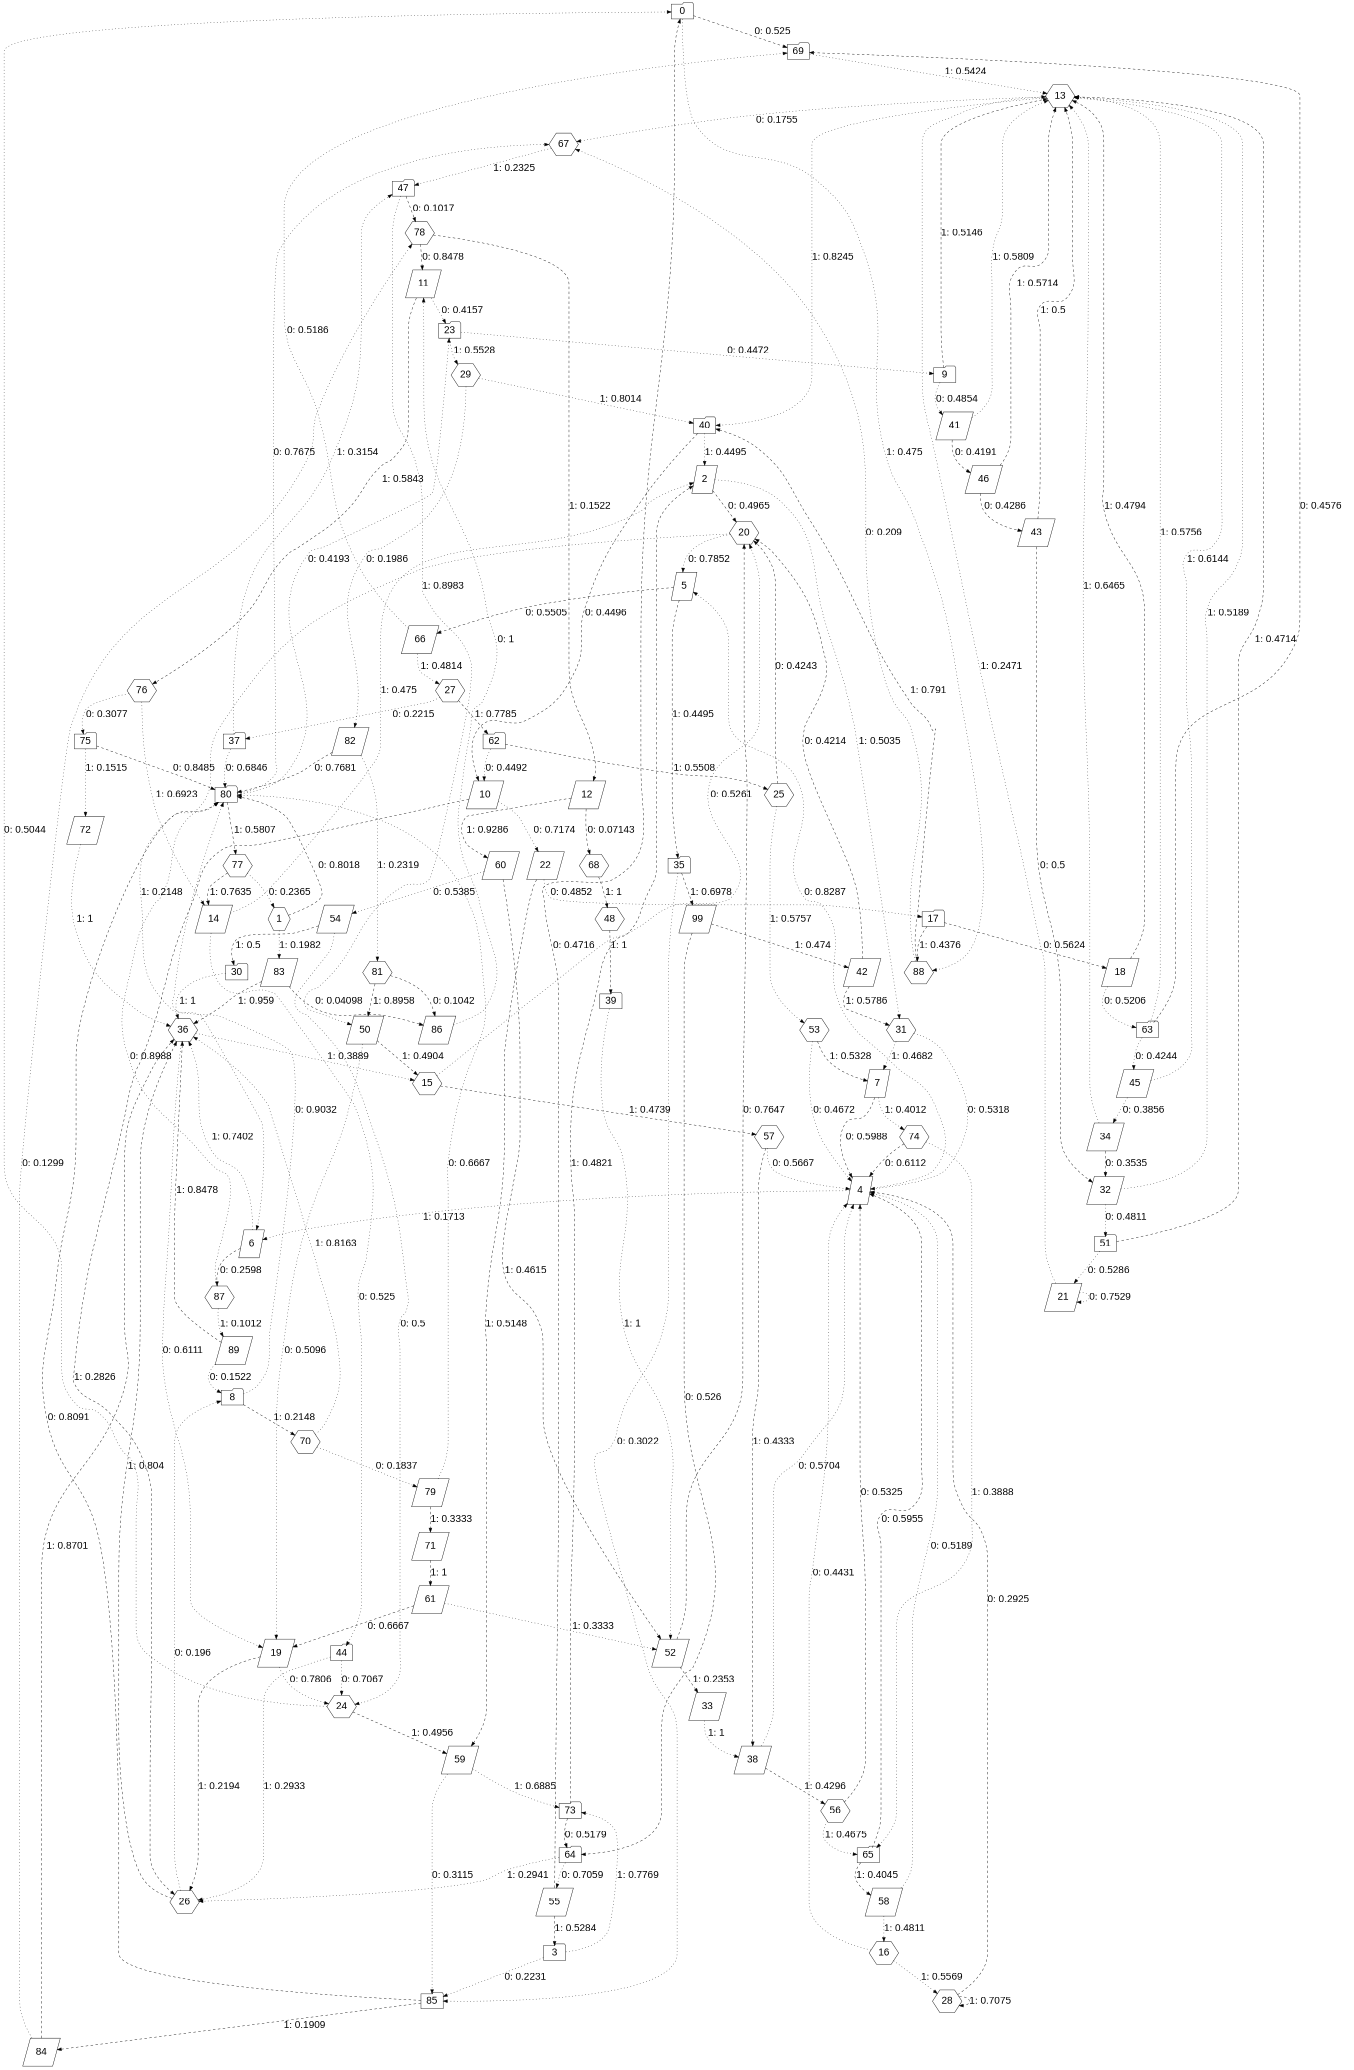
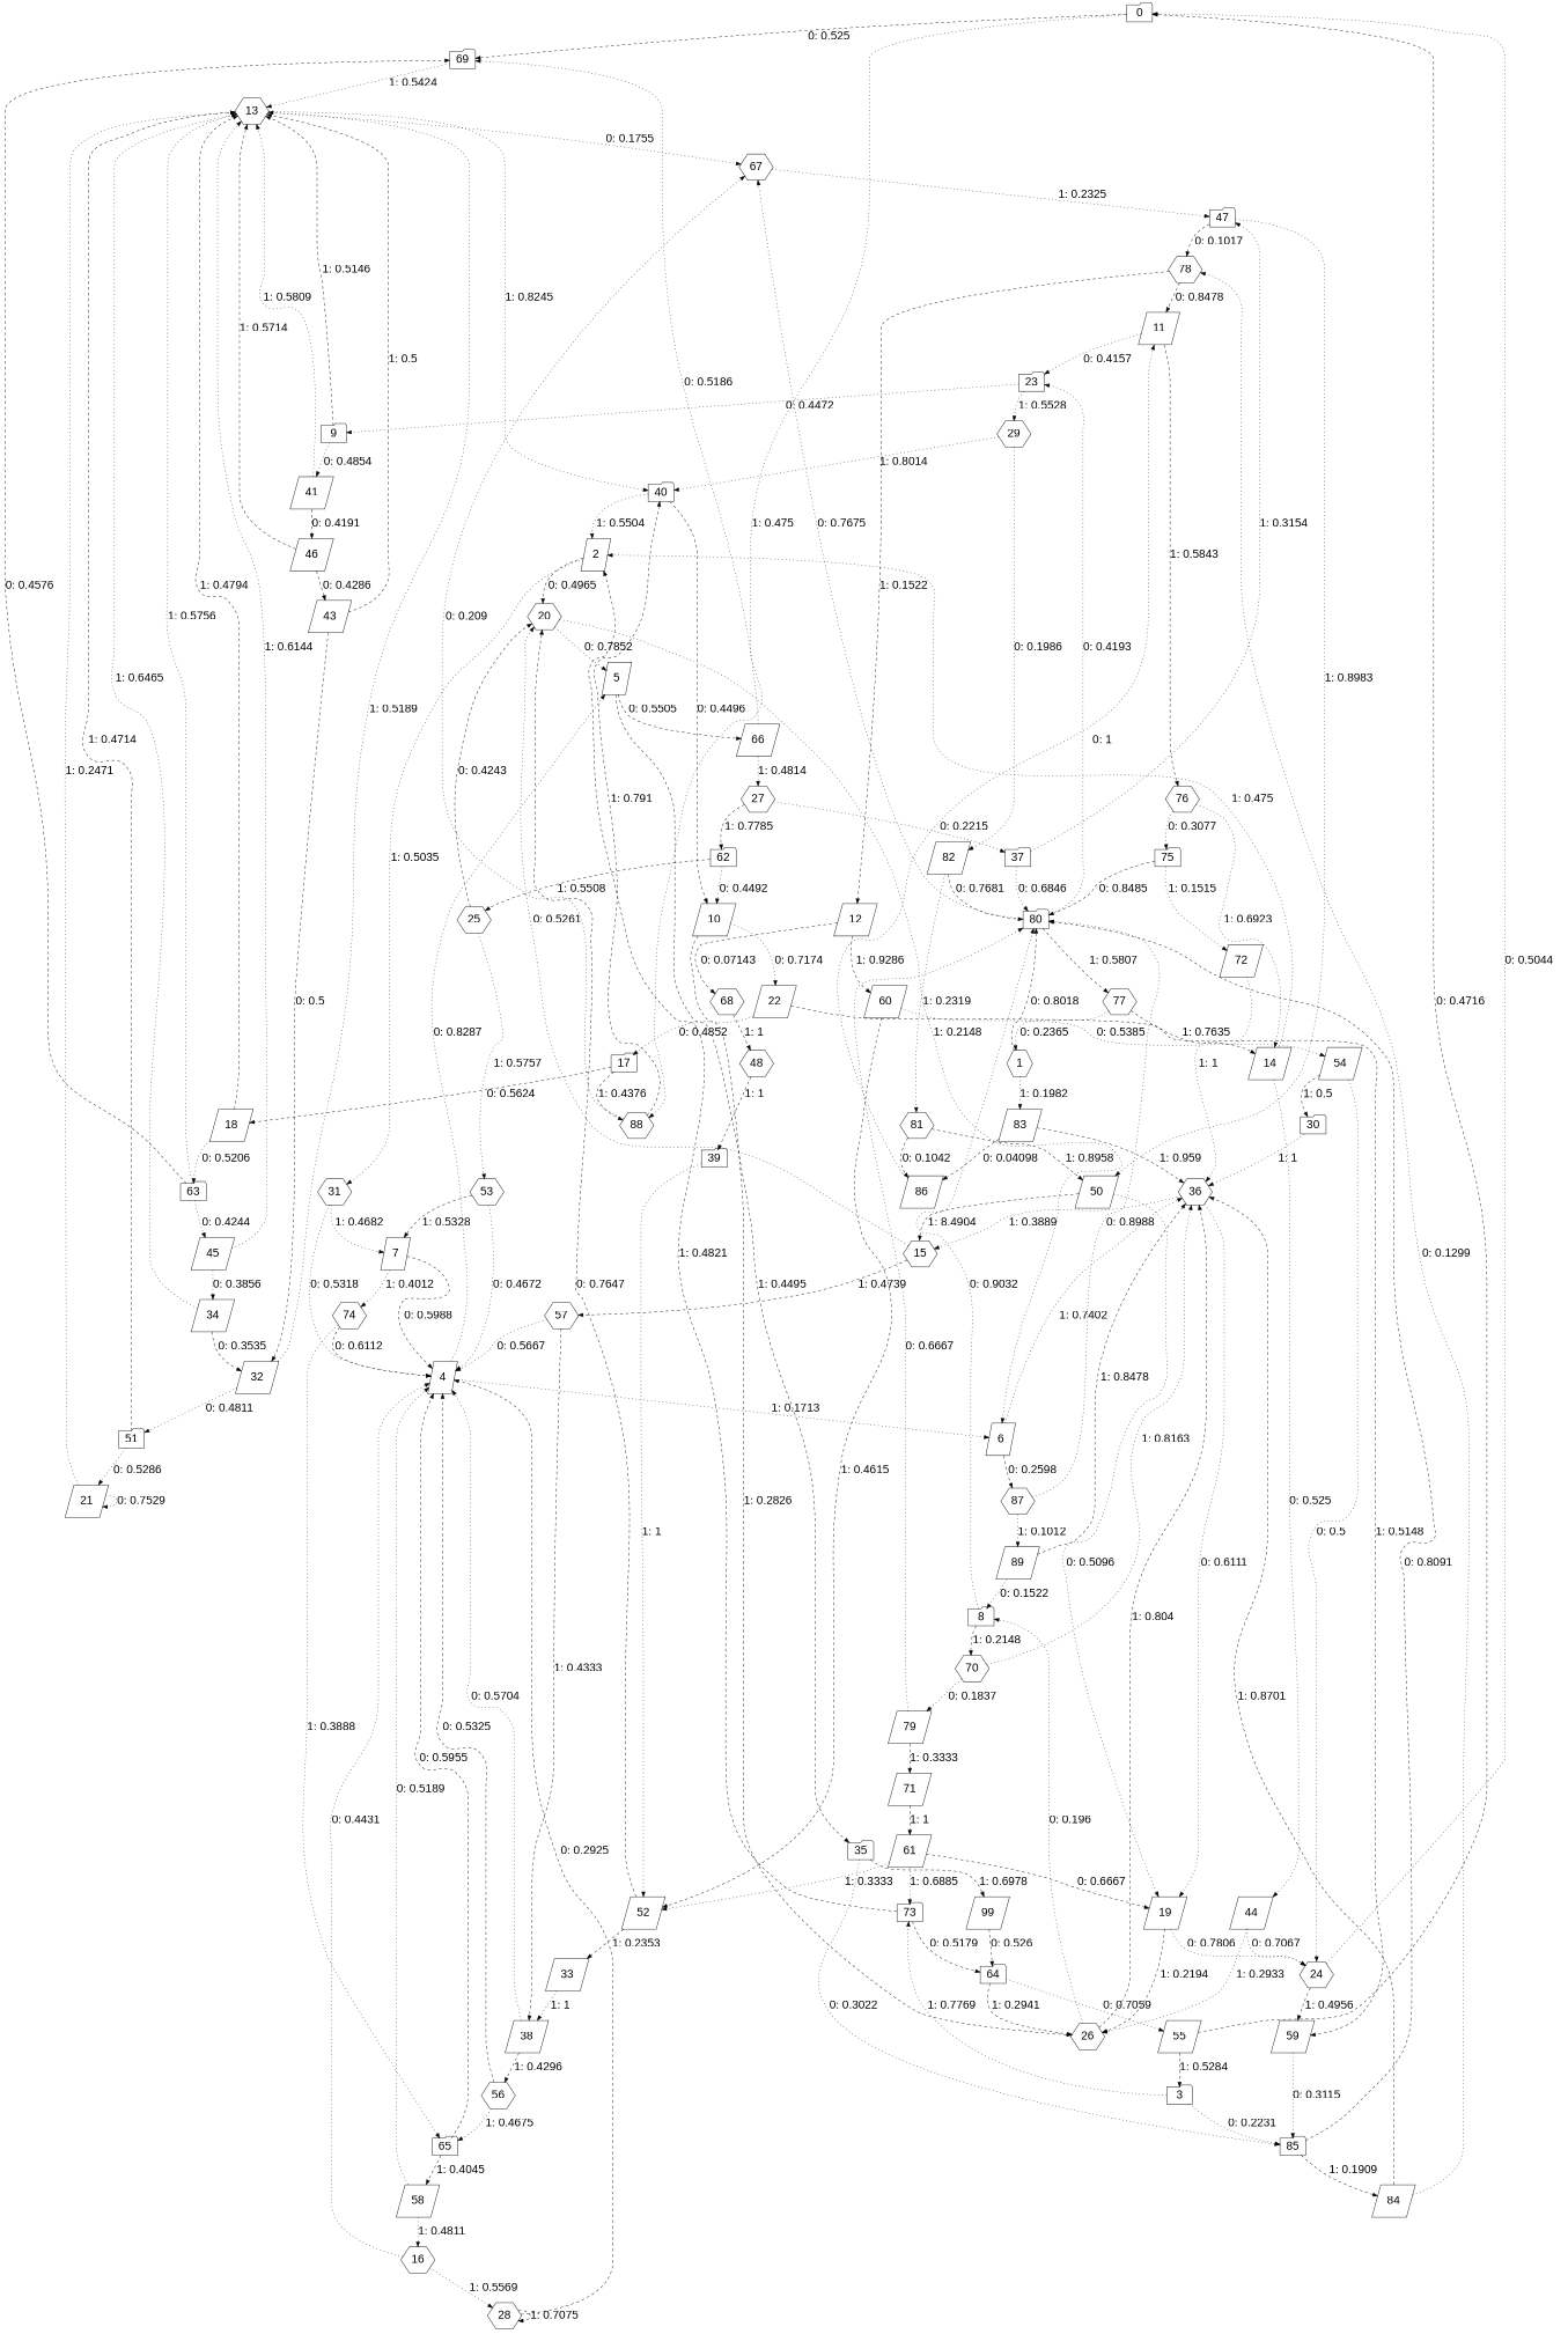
  digraph {
    fontname="Liberation Sans"
    node [fontname="Liberation Sans" fontsize=24 shape=parallelogram]
    edge [fontname="Liberation Sans" fontsize=24 style=dotted]
    0 [shape=folder]
    69 [shape=folder]
    88 [shape=hexagon]
    13 [shape=hexagon]
    67 [shape=hexagon]
    40 [shape=folder]
    63 [shape=folder]
    45
    47 [shape=folder]
    2
    10
    1 [shape=hexagon]
    80 [shape=folder]
    83
    23 [shape=folder]
    77 [shape=hexagon]
    36 [shape=hexagon]
    86
    9 [shape=folder]
    29 [shape=hexagon]
    14
    15 [shape=hexagon]
    19
    11
    20 [shape=hexagon]
    31 [shape=hexagon]
    5
    6
    4
    7
    66
    35 [shape=folder]
    87 [shape=hexagon]
    74 [shape=hexagon]
    3 [shape=folder]
    85 [shape=folder]
    73 [shape=folder]
    84
    64 [shape=folder]
    78 [shape=hexagon]
    26 [shape=hexagon]
    55
    27 [shape=hexagon]
    n44 [label=99]
    89
    37 [shape=folder]
    62 [shape=folder]
-   42
    8 [shape=folder]
    57 [shape=hexagon]
    24 [shape=hexagon]
    65 [shape=folder]
    58
    70 [shape=hexagon]
    79
    71
    41
    46
    43
    22
    17 [shape=folder]
    59
    18
    76 [shape=hexagon]
    75 [shape=folder]
    82
-   44 [shape=folder]
+   44
    72
    68 [shape=hexagon]
    12
    60
    48 [shape=hexagon]
    52
    54
    39 [shape=folder]
    33
    30 [shape=folder]
    50
    38
    56 [shape=hexagon]
    16 [shape=hexagon]
    28 [shape=hexagon]
    34
    21
    81 [shape=hexagon]
    25 [shape=hexagon]
    53 [shape=hexagon]
    32
    51 [shape=folder]
    61
    0 -> 69 [label="0: 0.525    " style=dashed]
    0 -> 88 [label="1: 0.475    "]
    69 -> 13 [label="1: 0.5424   "]
    88 -> 67 [label="0: 0.209    "]
    88 -> 40 [label="1: 0.791    " style=dashed]
    13 -> 67 [label="0: 0.1755   "]
    13 -> 40 [label="1: 0.8245   "]
    67 -> 47 [label="1: 0.2325   "]
-   40 -> 2 [label="1: 0.4495   "]
+   40 -> 2 [label="1: 0.5504   "]
    40 -> 10 [label="0: 0.4496   " style=dashed]
    63 -> 69 [label="0: 0.4576   " style=dashed]
    63 -> 13 [label="1: 0.5756   "]
    63 -> 45 [label="0: 0.4244   "]
    45 -> 13 [label="1: 0.6144   "]
    45 -> 34 [label="0: 0.3856   "]
    47 -> 78 [label="0: 0.1017   " style=dashed]
    47 -> 50 [label="1: 0.8983   "]
    2 -> 20 [label="0: 0.4965   " style=dashed]
    2 -> 31 [label="1: 0.5035   "]
    10 -> 26 [label="1: 0.2826   " style=dashed]
    10 -> 22 [label="0: 0.7174   "]
    1 -> 80 [label="0: 0.8018   " style=dashed]
    1 -> 83 [label="1: 0.1982   "]
    80 -> 67 [label="0: 0.7675   "]
    80 -> 23 [label="0: 0.4193   "]
    80 -> 77 [label="1: 0.5807   " style=dashed]
    83 -> 36 [label="1: 0.959    " style=dashed]
    83 -> 86 [label="0: 0.04098  " style=dashed]
    23 -> 9 [label="0: 0.4472   "]
    23 -> 29 [label="1: 0.5528   "]
    77 -> 1 [label="0: 0.2365   "]
    77 -> 14 [label="1: 0.7635   " style=dashed]
    36 -> 15 [label="1: 0.3889   "]
    36 -> 19 [label="0: 0.6111   "]
    86 -> 11 [label="0: 1        "]
    9 -> 13 [label="1: 0.5146   " style=dashed]
    9 -> 41 [label="0: 0.4854   "]
    29 -> 40 [label="1: 0.8014   "]
    29 -> 82 [label="0: 0.1986   "]
    14 -> 2 [label="1: 0.475    "]
    14 -> 44 [label="0: 0.525    "]
    15 -> 20 [label="0: 0.5261   "]
    15 -> 57 [label="1: 0.4739   " style=dashed]
    19 -> 26 [label="1: 0.2194   " style=dashed]
    19 -> 24 [label="0: 0.7806   "]
    11 -> 23 [label="0: 0.4157   "]
    11 -> 76 [label="1: 0.5843   " style=dashed]
    20 -> 5 [label="0: 0.7852   "]
    20 -> 6 [label="1: 0.2148   "]
    31 -> 4 [label="0: 0.5318   "]
    31 -> 7 [label="1: 0.4682   "]
    5 -> 66 [label="0: 0.5505   " style=dashed]
    5 -> 35 [label="1: 0.4495   " style=dashed]
    6 -> 36 [label="1: 0.7402   "]
    6 -> 87 [label="0: 0.2598   " style=dashed]
    4 -> 5 [label="0: 0.8287   "]
    4 -> 6 [label="1: 0.1713   "]
    7 -> 4 [label="0: 0.5988   " style=dashed]
    7 -> 74 [label="1: 0.4012   "]
    66 -> 69 [label="0: 0.5186   "]
    66 -> 27 [label="1: 0.4814   "]
    35 -> 85 [label="0: 0.3022   "]
    35 -> n44 [label="1: 0.6978   " style=dashed]
    87 -> 80 [label="0: 0.8988   "]
    87 -> 89 [label="1: 0.1012   "]
    74 -> 4 [label="0: 0.6112   " style=dashed]
    74 -> 65 [label="1: 0.3888   "]
    3 -> 85 [label="0: 0.2231   "]
    3 -> 73 [label="1: 0.7769   "]
    85 -> 80 [label="0: 0.8091   " style=dashed]
    85 -> 84 [label="1: 0.1909   " style=dashed]
    73 -> 2 [label="1: 0.4821   " style=dashed]
    73 -> 64 [label="0: 0.5179   " style=dashed]
    84 -> 36 [label="1: 0.8701   " style=dashed]
    84 -> 78 [label="0: 0.1299   "]
-   64 -> 26 [label="1: 0.2941   "]
+   64 -> 26 [label="1: 0.2941   " style=dashed]
    64 -> 55 [label="0: 0.7059   "]
    78 -> 11 [label="0: 0.8478   " style=dashed]
    78 -> 12 [label="1: 0.1522   " style=dashed]
    26 -> 36 [label="1: 0.804    " style=dashed]
    26 -> 8 [label="0: 0.196    "]
    55 -> 0 [label="0: 0.4716   " style=dashed]
    55 -> 3 [label="1: 0.5284   " style=dashed]
    27 -> 37 [label="0: 0.2215   "]
    27 -> 62 [label="1: 0.7785   " style=dashed]
    n44 -> 64 [label="0: 0.526    " style=dashed]
-   n44 -> 42 [label="1: 0.474    " style=dashed]
    89 -> 36 [label="1: 0.8478   " style=dashed]
    89 -> 8 [label="0: 0.1522   "]
    37 -> 47 [label="1: 0.3154   "]
    37 -> 80 [label="0: 0.6846   "]
    62 -> 10 [label="0: 0.4492   "]
    62 -> 25 [label="1: 0.5508   " style=dashed]
-   42 -> 20 [label="0: 0.4214   " style=dashed]
-   42 -> 31 [label="1: 0.5786   " style=dashed]
    8 -> 80 [label="0: 0.9032   "]
    8 -> 70 [label="1: 0.2148   " style=dashed]
    57 -> 4 [label="0: 0.5667   "]
    57 -> 38 [label="1: 0.4333   " style=dashed]
    24 -> 0 [label="0: 0.5044   "]
    24 -> 59 [label="1: 0.4956   " style=dashed]
    65 -> 4 [label="0: 0.5955   " style=dashed]
    65 -> 58 [label="1: 0.4045   " style=dashed]
    58 -> 4 [label="0: 0.5189   "]
    58 -> 16 [label="1: 0.4811   "]
    70 -> 36 [label="1: 0.8163   "]
    70 -> 79 [label="0: 0.1837   "]
    79 -> 80 [label="0: 0.6667   "]
    79 -> 71 [label="1: 0.3333   " style=dashed]
    71 -> 61 [label="1: 1        " style=dashed]
    41 -> 13 [label="1: 0.5809   "]
    41 -> 46 [label="0: 0.4191   " style=dashed]
    46 -> 13 [label="1: 0.5714   " style=dashed]
    46 -> 43 [label="0: 0.4286   " style=dashed]
    43 -> 13 [label="1: 0.5      " style=dashed]
    43 -> 32 [label="0: 0.5      " style=dashed]
    22 -> 17 [label="0: 0.4852   "]
    22 -> 59 [label="1: 0.5148   " style=dashed]
    17 -> 88 [label="1: 0.4376   " style=dashed]
    17 -> 18 [label="0: 0.5624   " style=dashed]
    59 -> 85 [label="0: 0.3115   "]
-   59 -> 73 [label="1: 0.6885   "]
+   61 -> 73 [label="1: 0.6885   "]
    18 -> 13 [label="1: 0.4794   " style=dashed]
    18 -> 63 [label="0: 0.5206   "]
    76 -> 14 [label="1: 0.6923   "]
    76 -> 75 [label="0: 0.3077   "]
    75 -> 80 [label="0: 0.8485   " style=dashed]
    75 -> 72 [label="1: 0.1515   "]
    82 -> 80 [label="0: 0.7681   " style=dashed]
    82 -> 81 [label="1: 0.2319   "]
    44 -> 26 [label="1: 0.2933   "]
    44 -> 24 [label="0: 0.7067   "]
    72 -> 36 [label="1: 1        "]
    68 -> 48 [label="1: 1        " style=dashed]
    12 -> 68 [label="0: 0.07143  " style=dashed]
    12 -> 60 [label="1: 0.9286   " style=dashed]
    60 -> 52 [label="1: 0.4615   " style=dashed]
    60 -> 54 [label="0: 0.5385   "]
    48 -> 39 [label="1: 1        " style=dashed]
    52 -> 20 [label="0: 0.7647   " style=dashed]
    52 -> 33 [label="1: 0.2353   " style=dashed]
    54 -> 24 [label="0: 0.5      "]
    54 -> 30 [label="1: 0.5      " style=dashed]
    39 -> 52 [label="1: 1        "]
    33 -> 38 [label="1: 1        "]
    30 -> 36 [label="1: 1        "]
-   50 -> 15 [label="1: 0.4904   " style=dashed]
+   50 -> 15 [label="1: 8.4904   " style=dashed]
    50 -> 19 [label="0: 0.5096   "]
    38 -> 4 [label="0: 0.5704   "]
    38 -> 56 [label="1: 0.4296   " style=dashed]
    56 -> 4 [label="0: 0.5325   " style=dashed]
    56 -> 65 [label="1: 0.4675   "]
    16 -> 4 [label="0: 0.4431   "]
    16 -> 28 [label="1: 0.5569   "]
    28 -> 4 [label="0: 0.2925   " style=dashed]
    28 -> 28 [label="1: 0.7075   " style=dashed]
    34 -> 13 [label="1: 0.6465   "]
    34 -> 32 [label="0: 0.3535   " style=dashed]
    21 -> 13 [label="1: 0.2471   "]
    21 -> 21 [label="0: 0.7529   "]
    81 -> 86 [label="0: 0.1042   " style=dashed]
    81 -> 50 [label="1: 0.8958   " style=dashed]
    25 -> 20 [label="0: 0.4243   " style=dashed]
    25 -> 53 [label="1: 0.5757   "]
    53 -> 4 [label="0: 0.4672   "]
    53 -> 7 [label="1: 0.5328   " style=dashed]
    32 -> 13 [label="1: 0.5189   "]
    32 -> 51 [label="0: 0.4811   "]
    51 -> 13 [label="1: 0.4714   " style=dashed]
    51 -> 21 [label="0: 0.5286   "]
    61 -> 19 [label="0: 0.6667   " style=dashed]
    61 -> 52 [label="1: 0.3333   "]
  }
